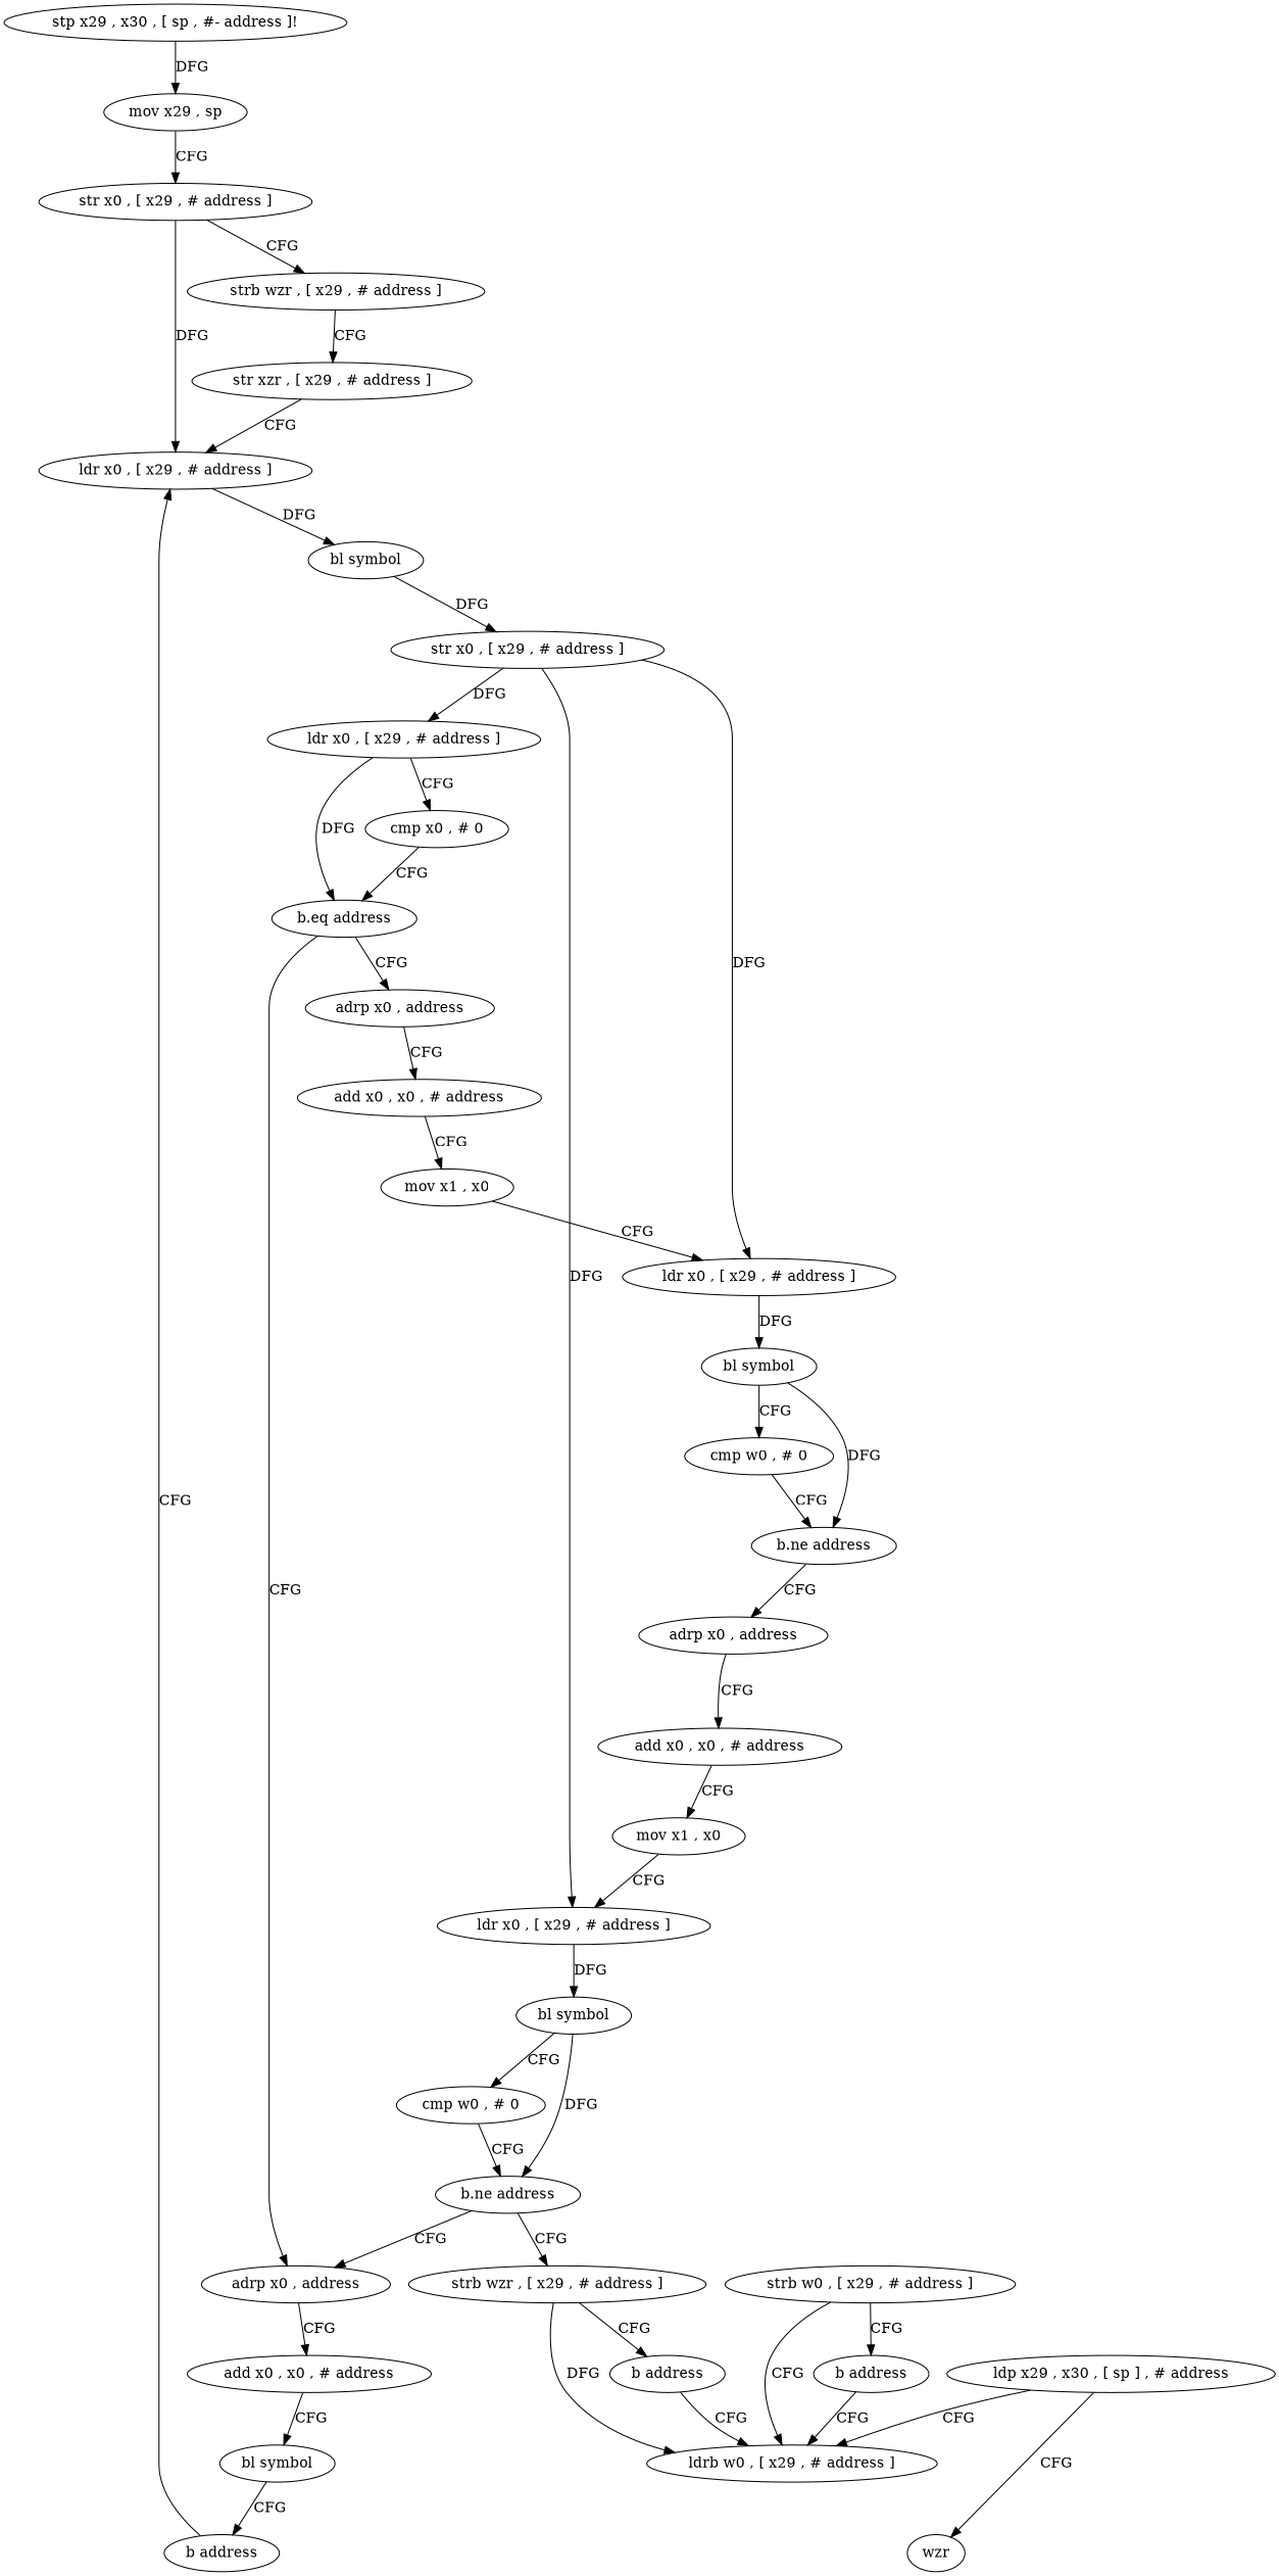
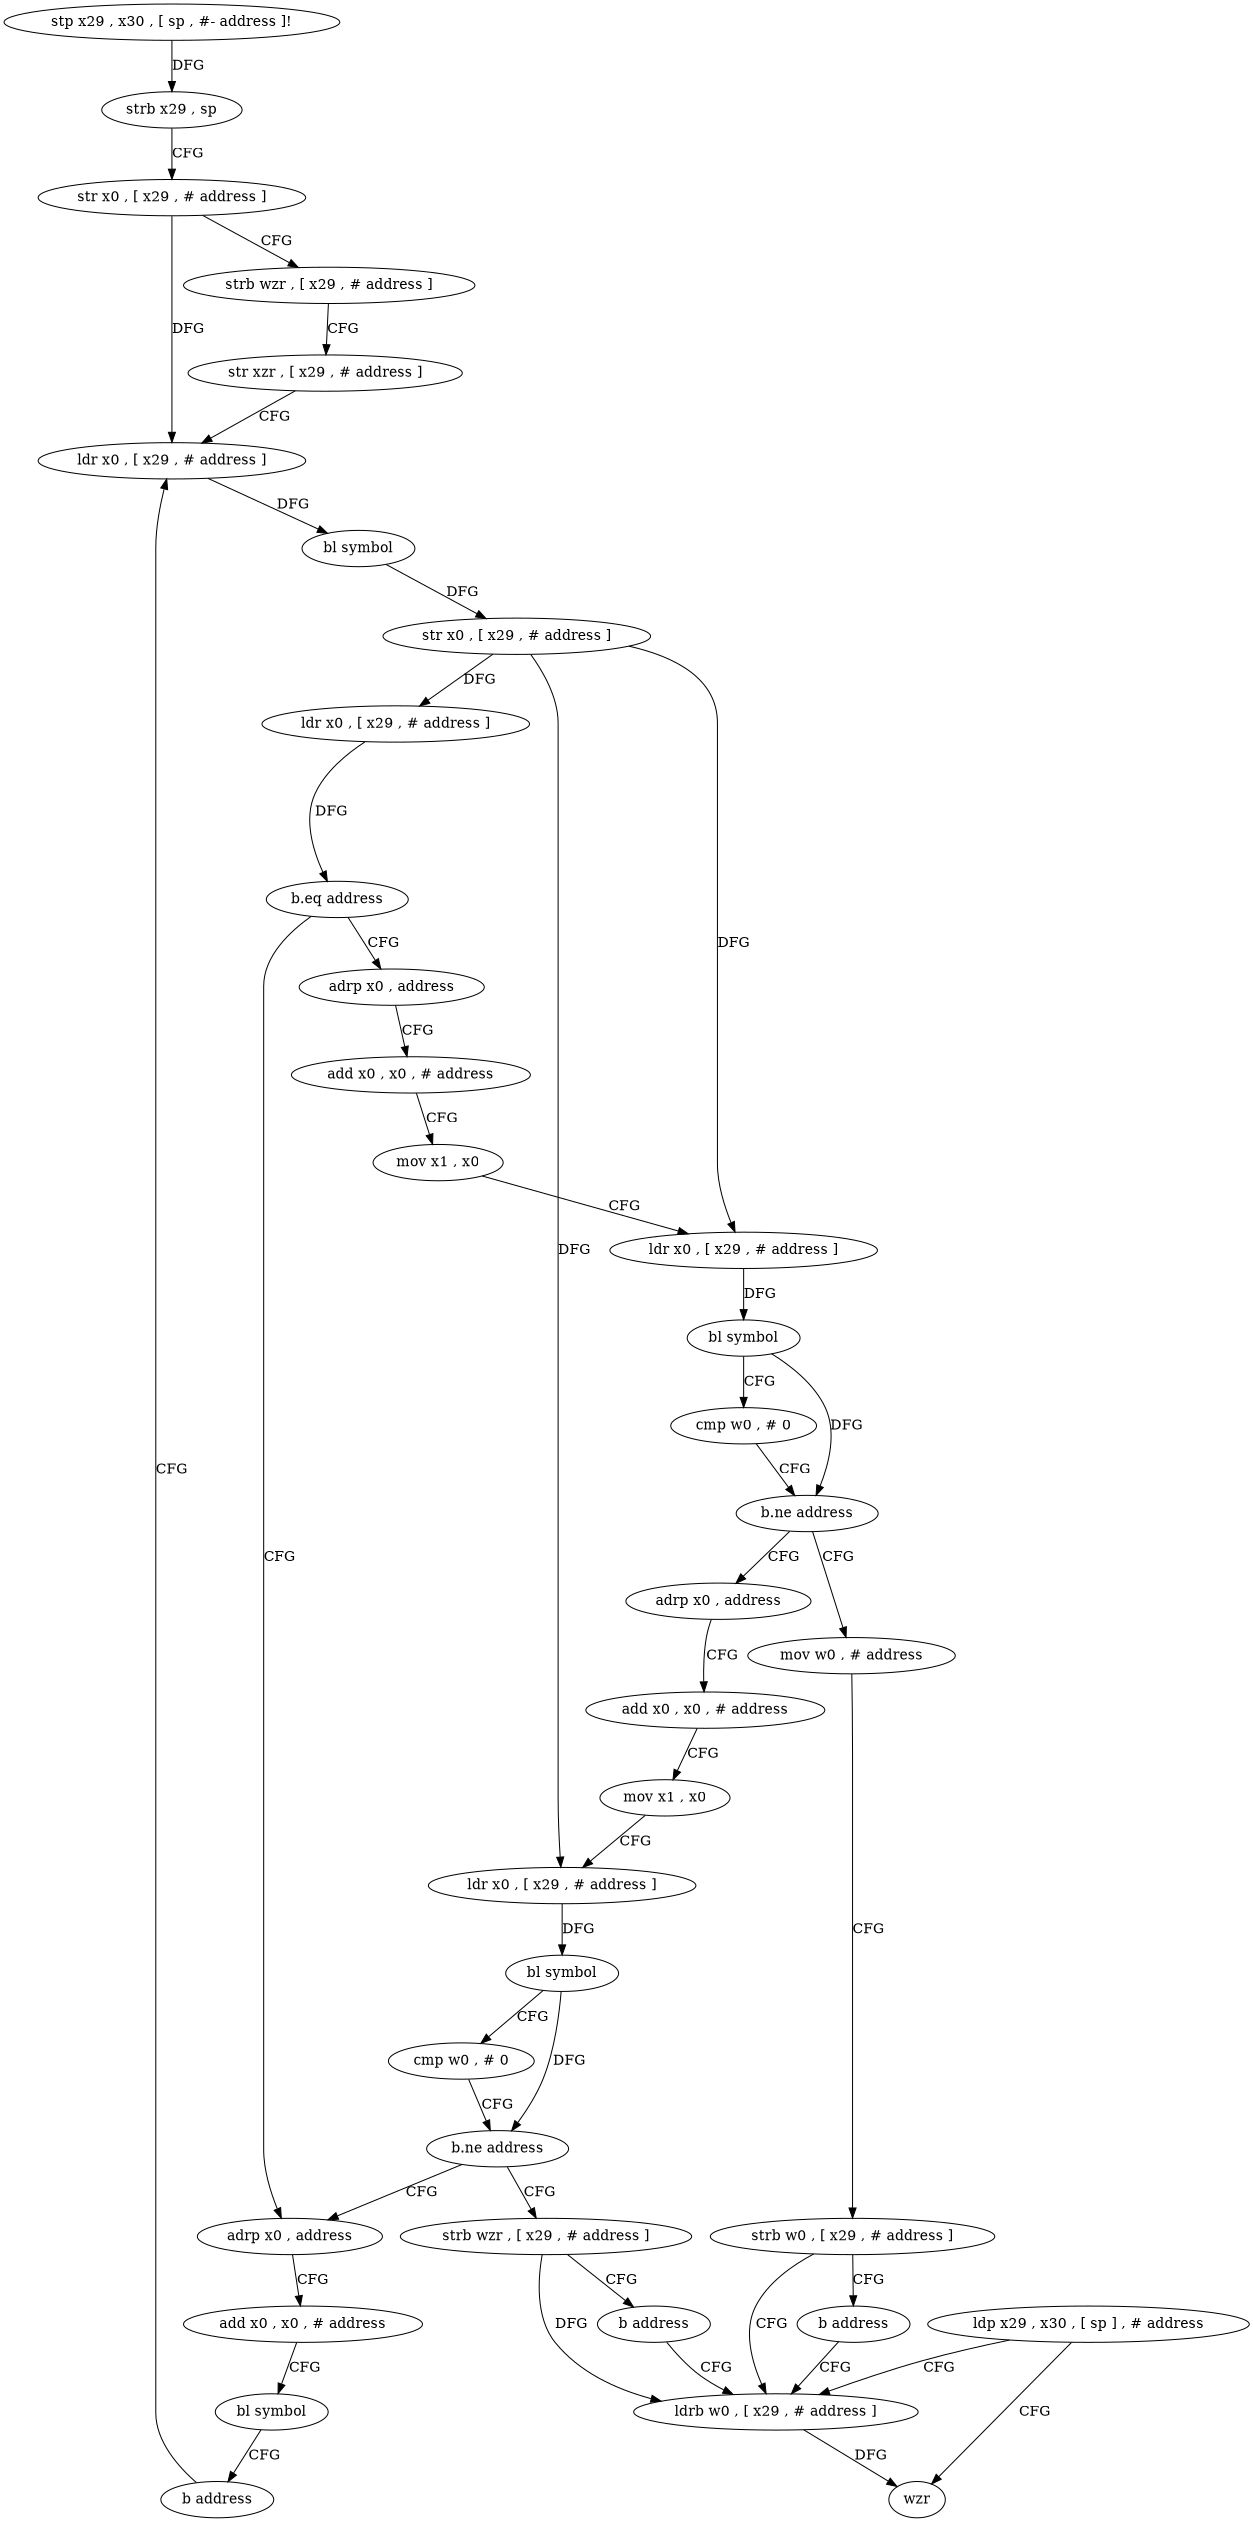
  digraph {
    n1 [label="stp x29 , x30 , [ sp , #- address ]!"]
-   n2 [label="mov x29 , sp"]
+   n2 [label="strb x29 , sp"]
    n3 [label="str x0 , [ x29 , # address ]"]
    n4 [label="strb wzr , [ x29 , # address ]"]
    n5 [label="ldr x0 , [ x29 , # address ]"]
    n6 [label="str xzr , [ x29 , # address ]"]
    n7 [label="bl symbol"]
    n8 [label="str x0 , [ x29 , # address ]"]
    n9 [label="adrp x0 , address"]
    n10 [label="add x0 , x0 , # address"]
    n11 [label="bl symbol"]
    n12 [label="b address"]
    n13 [label="adrp x0 , address"]
    n14 [label="add x0 , x0 , # address"]
    n15 [label="mov x1 , x0"]
    n16 [label="ldr x0 , [ x29 , # address ]"]
    n17 [label="bl symbol"]
    n18 [label="cmp w0 , # 0"]
    n19 [label="b.ne address"]
    n20 [label="adrp x0 , address"]
+   n21 [label="mov w0 , # address"]
    n22 [label="add x0 , x0 , # address"]
    n23 [label="strb w0 , [ x29 , # address ]"]
    n24 [label="mov x1 , x0"]
    n25 [label="ldrb w0 , [ x29 , # address ]"]
    n26 [label="b address"]
    n27 [label="ldr x0 , [ x29 , # address ]"]
    n28 [label="ldr x0 , [ x29 , # address ]"]
-   n29 [label="cmp x0 , # 0"]
    n30 [label="b.eq address"]
    n31 [label="bl symbol"]
    n32 [label="cmp w0 , # 0"]
    n33 [label="b.ne address"]
    n34 [label="strb wzr , [ x29 , # address ]"]
    n35 [label="b address"]
    n36 [label=wzr]
    n37 [label="ldp x29 , x30 , [ sp ] , # address"]
    n1 -> n2 [label=DFG]
    n2 -> n3 [label=CFG]
    n3 -> n4 [label=CFG]
    n3 -> n5 [label=DFG]
    n4 -> n6 [label=CFG]
    n5 -> n7 [label=DFG]
    n6 -> n5 [label=CFG]
    n7 -> n8 [label=DFG]
    n8 -> n16 [label=DFG]
    n8 -> n27 [label=DFG]
    n8 -> n28 [label=DFG]
    n9 -> n10 [label=CFG]
    n10 -> n11 [label=CFG]
    n11 -> n12 [label=CFG]
    n12 -> n5 [label=CFG]
    n13 -> n14 [label=CFG]
    n14 -> n15 [label=CFG]
    n15 -> n16 [label=CFG]
    n16 -> n17 [label=DFG]
    n17 -> n18 [label=CFG]
    n17 -> n19 [label=DFG]
    n18 -> n19 [label=CFG]
    n19 -> n20 [label=CFG]
+   n19 -> n21 [label=CFG]
    n20 -> n22 [label=CFG]
+   n21 -> n23 [label=CFG]
    n22 -> n24 [label=CFG]
    n23 -> n25 [label=CFG]
    n23 -> n26 [label=CFG]
    n24 -> n28 [label=CFG]
+   n25 -> n36 [label=DFG]
    n26 -> n25 [label=CFG]
-   n27 -> n29 [label=CFG]
    n27 -> n30 [label=DFG]
    n28 -> n31 [label=DFG]
-   n29 -> n30 [label=CFG]
    n30 -> n9 [label=CFG]
    n30 -> n13 [label=CFG]
    n31 -> n32 [label=CFG]
    n31 -> n33 [label=DFG]
    n32 -> n33 [label=CFG]
    n33 -> n9 [label=CFG]
    n33 -> n34 [label=CFG]
    n34 -> n25 [label=DFG]
    n34 -> n35 [label=CFG]
    n35 -> n25 [label=CFG]
    n37 -> n25 [label=CFG]
    n37 -> n36 [label=CFG]
  }
